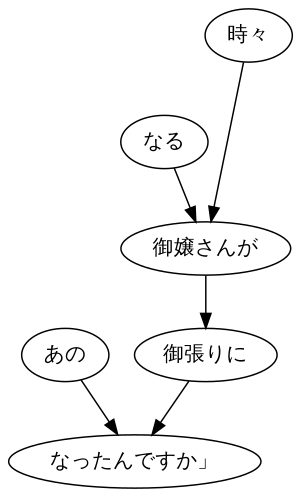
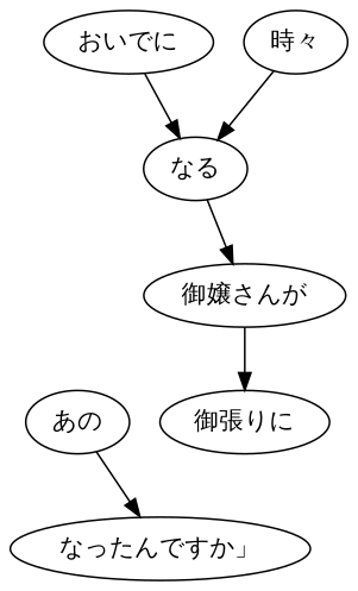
  digraph {
    n1 [label="あの"]
    n2 [label="なったんですか」"]
    n3 [label="時々"]
    n4 [label="なる"]
    n5 [label="御嬢さんが"]
+   n6 [label="おいでに"]
    n7 [label="御張りに"]
    n1 -> n2
-   n3 -> n5
+   n3 -> n4
    n4 -> n5
    n5 -> n7
-   n7 -> n2
+   n6 -> n4
  }
